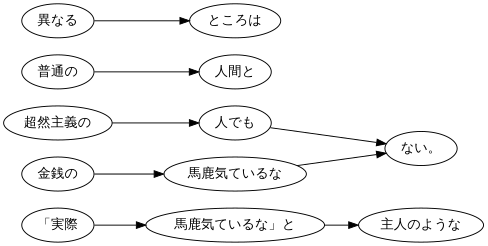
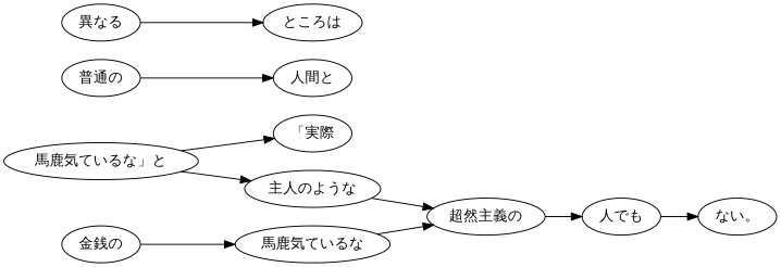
  digraph {
    fontname="Noto Serif"
    rankdir=LR
    node [fontname="Noto Serif"]
    edge [fontname="Noto Serif"]
    n1 [label="「実際"]
    n2 [label="馬鹿気ているな」と"]
    n3 [label="主人のような"]
    n4 [label="超然主義の"]
    n5 [label="人でも"]
    n6 [label="ない。"]
    n7 [label="金銭の"]
    n8 [label="馬鹿気ているな"]
    n9 [label="普通の"]
    n10 [label="人間と"]
    n11 [label="異なる"]
    n12 [label="ところは"]
-   n1 -> n2
+   n2 -> n1
    n2 -> n3
+   n3 -> n4
    n4 -> n5
    n5 -> n6
    n7 -> n8
-   n8 -> n6
+   n8 -> n4
    n9 -> n10
    n11 -> n12
  }
